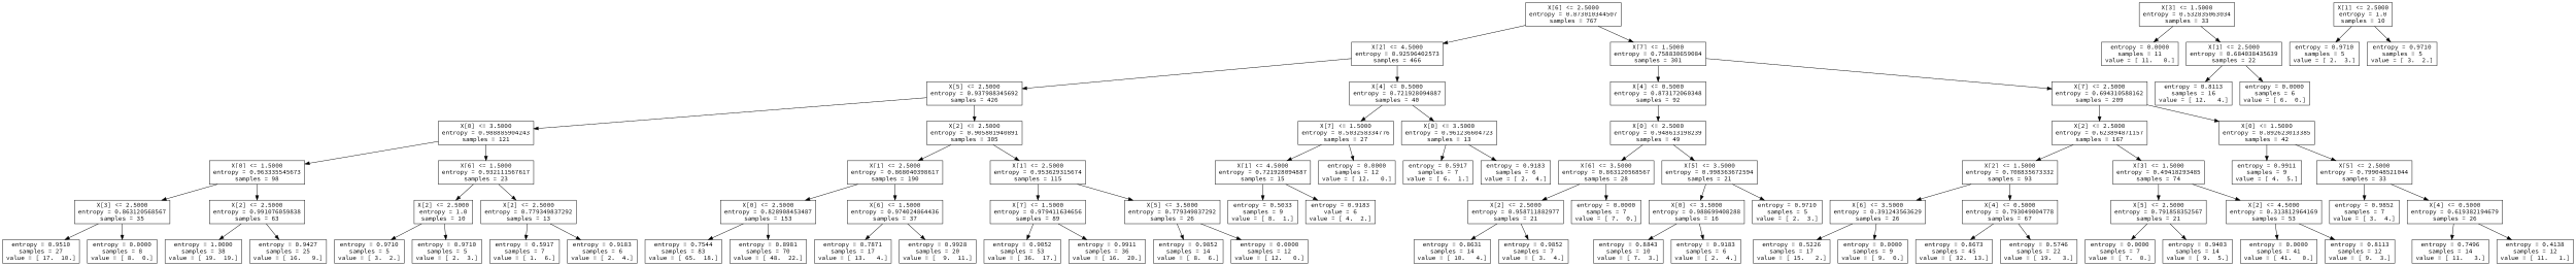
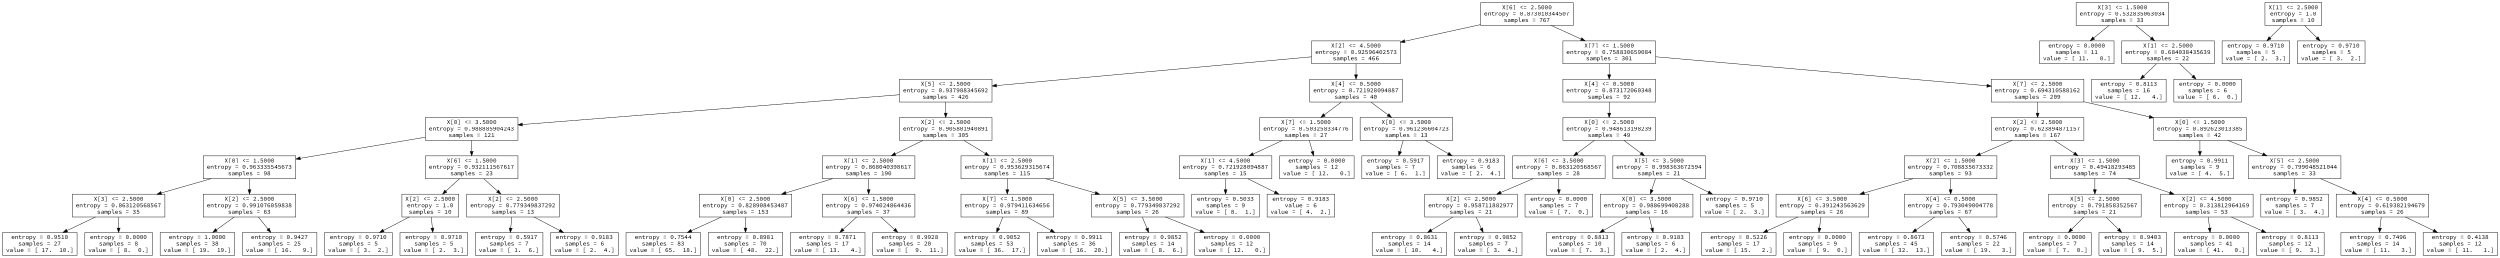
  digraph {
    fontname="Source Code Pro"
    node [fontname="Source Code Pro" shape=box]
    edge [fontname="Source Code Pro"]
    n1 [label="X[6] <= 2.5000\nentropy = 0.873010344507\nsamples = 767"]
    n2 [label="X[2] <= 4.5000\nentropy = 0.92596402573\nsamples = 466"]
    n3 [label="X[7] <= 1.5000\nentropy = 0.758830659084\nsamples = 301"]
    n4 [label="X[5] <= 2.5000\nentropy = 0.937988345692\nsamples = 426"]
    n5 [label="X[4] <= 0.5000\nentropy = 0.721928094887\nsamples = 40"]
    n6 [label="X[4] <= 0.5000\nentropy = 0.873172060348\nsamples = 92"]
    n7 [label="X[7] <= 2.5000\nentropy = 0.694310588162\nsamples = 209"]
    n8 [label="X[0] <= 3.5000\nentropy = 0.988885904243\nsamples = 121"]
    n9 [label="X[2] <= 2.5000\nentropy = 0.905801940891\nsamples = 305"]
    n10 [label="X[7] <= 1.5000\nentropy = 0.503258334776\nsamples = 27"]
    n11 [label="X[0] <= 3.5000\nentropy = 0.961236604723\nsamples = 13"]
    n12 [label="X[0] <= 1.5000\nentropy = 0.963335545673\nsamples = 98"]
    n13 [label="X[6] <= 1.5000\nentropy = 0.932111567617\nsamples = 23"]
    n14 [label="X[1] <= 2.5000\nentropy = 0.868040398617\nsamples = 190"]
    n15 [label="X[1] <= 2.5000\nentropy = 0.953629315674\nsamples = 115"]
    n16 [label="X[3] <= 2.5000\nentropy = 0.863120568567\nsamples = 35"]
    n17 [label="X[2] <= 2.5000\nentropy = 0.991076059838\nsamples = 63"]
    n18 [label="X[2] <= 2.5000\nentropy = 1.0\nsamples = 10"]
    n19 [label="X[2] <= 2.5000\nentropy = 0.779349837292\nsamples = 13"]
    n20 [label="entropy = 0.9510\nsamples = 27\nvalue = [ 17.  10.]"]
    n21 [label="entropy = 0.0000\nsamples = 8\nvalue = [ 8.  0.]"]
    n22 [label="entropy = 1.0000\nsamples = 38\nvalue = [ 19.  19.]"]
    n23 [label="entropy = 0.9427\nsamples = 25\nvalue = [ 16.   9.]"]
    n24 [label="entropy = 0.9710\nsamples = 5\nvalue = [ 3.  2.]"]
    n25 [label="entropy = 0.9710\nsamples = 5\nvalue = [ 2.  3.]"]
    n26 [label="entropy = 0.5917\nsamples = 7\nvalue = [ 1.  6.]"]
    n27 [label="entropy = 0.9183\nsamples = 6\nvalue = [ 2.  4.]"]
    n28 [label="X[0] <= 2.5000\nentropy = 0.828908453487\nsamples = 153"]
    n29 [label="X[6] <= 1.5000\nentropy = 0.974024864436\nsamples = 37"]
    n30 [label="X[7] <= 1.5000\nentropy = 0.979411634656\nsamples = 89"]
    n31 [label="X[5] <= 3.5000\nentropy = 0.779349837292\nsamples = 26"]
    n32 [label="entropy = 0.7544\nsamples = 83\nvalue = [ 65.  18.]"]
    n33 [label="entropy = 0.8981\nsamples = 70\nvalue = [ 48.  22.]"]
    n34 [label="entropy = 0.7871\nsamples = 17\nvalue = [ 13.   4.]"]
    n35 [label="entropy = 0.9928\nsamples = 20\nvalue = [  9.  11.]"]
    n36 [label="entropy = 0.9052\nsamples = 53\nvalue = [ 36.  17.]"]
    n37 [label="entropy = 0.9911\nsamples = 36\nvalue = [ 16.  20.]"]
    n38 [label="entropy = 0.9852\nsamples = 14\nvalue = [ 8.  6.]"]
    n39 [label="entropy = 0.0000\nsamples = 12\nvalue = [ 12.   0.]"]
    n40 [label="X[1] <= 4.5000\nentropy = 0.721928094887\nsamples = 15"]
    n41 [label="entropy = 0.0000\nsamples = 12\nvalue = [ 12.   0.]"]
    n42 [label="entropy = 0.5917\nsamples = 7\nvalue = [ 6.  1.]"]
    n43 [label="entropy = 0.9183\nsamples = 6\nvalue = [ 2.  4.]"]
    n44 [label="entropy = 0.5033\nsamples = 9\nvalue = [ 8.  1.]"]
    n45 [label="entropy = 0.9183\nvalue = 6\nvalue = [ 4.  2.]"]
    n46 [label="X[0] <= 2.5000\nentropy = 0.948613198239\nsamples = 49"]
    n47 [label="X[2] <= 2.5000\nentropy = 0.623894871157\nsamples = 167"]
    n48 [label="X[0] <= 1.5000\nentropy = 0.892623013385\nsamples = 42"]
    n49 [label="X[6] <= 3.5000\nentropy = 0.863120568567\nsamples = 28"]
    n50 [label="X[5] <= 3.5000\nentropy = 0.998363672594\nsamples = 21"]
    n51 [label="X[2] <= 2.5000\nentropy = 0.958711882977\nsamples = 21"]
    n52 [label="entropy = 0.0000\nsamples = 7\nvalue = [ 7.  0.]"]
    n53 [label="X[0] <= 3.5000\nentropy = 0.988699408288\nsamples = 16"]
    n54 [label="entropy = 0.9710\nsamples = 5\nvalue = [ 2.  3.]"]
    n55 [label="entropy = 0.8631\nsamples = 14\nvalue = [ 10.   4.]"]
    n56 [label="entropy = 0.9852\nsamples = 7\nvalue = [ 3.  4.]"]
-   n57 [label="entropy = 0.8843\nsamples = 10\nvalue = [ 7.  3.]"]
+   n57 [label="entropy = 0.8813\nsamples = 10\nvalue = [ 7.  3.]"]
    n58 [label="entropy = 0.9183\nsamples = 6\nvalue = [ 2.  4.]"]
    n59 [label="X[3] <= 1.5000\nentropy = 0.532835063034\nsamples = 33"]
    n60 [label="entropy = 0.0000\nsamples = 11\nvalue = [ 11.   0.]"]
    n61 [label="X[1] <= 2.5000\nentropy = 0.684038435639\nsamples = 22"]
    n62 [label="X[1] <= 2.5000\nentropy = 1.0\nsamples = 10"]
    n63 [label="entropy = 0.9710\nsamples = 5\nvalue = [ 2.  3.]"]
    n64 [label="entropy = 0.9710\nsamples = 5\nvalue = [ 3.  2.]"]
    n65 [label="entropy = 0.8113\nsamples = 16\nvalue = [ 12.   4.]"]
    n66 [label="entropy = 0.0000\nsamples = 6\nvalue = [ 6.  0.]"]
    n67 [label="X[2] <= 1.5000\nentropy = 0.708835673332\nsamples = 93"]
    n68 [label="X[3] <= 1.5000\nentropy = 0.49418293485\nsamples = 74"]
    n69 [label="entropy = 0.9911\nsamples = 9\nvalue = [ 4.  5.]"]
    n70 [label="X[5] <= 2.5000\nentropy = 0.799048521044\nsamples = 33"]
    n71 [label="X[6] <= 3.5000\nentropy = 0.391243563629\nsamples = 26"]
    n72 [label="X[4] <= 0.5000\nentropy = 0.793049004778\nsamples = 67"]
    n73 [label="X[5] <= 2.5000\nentropy = 0.791858352567\nsamples = 21"]
    n74 [label="X[2] <= 4.5000\nentropy = 0.313812964169\nsamples = 53"]
    n75 [label="entropy = 0.5226\nsamples = 17\nvalue = [ 15.   2.]"]
    n76 [label="entropy = 0.0000\nsamples = 9\nvalue = [ 9.  0.]"]
    n77 [label="entropy = 0.8673\nsamples = 45\nvalue = [ 32.  13.]"]
    n78 [label="entropy = 0.5746\nsamples = 22\nvalue = [ 19.   3.]"]
    n79 [label="entropy = 0.0000\nsamples = 7\nvalue = [ 7.  0.]"]
    n80 [label="entropy = 0.9403\nsamples = 14\nvalue = [ 9.  5.]"]
    n81 [label="entropy = 0.0000\nsamples = 41\nvalue = [ 41.   0.]"]
    n82 [label="entropy = 0.8113\nsamples = 12\nvalue = [ 9.  3.]"]
    n83 [label="entropy = 0.9852\nsamples = 7\nvalue = [ 3.  4.]"]
    n84 [label="X[4] <= 0.5000\nentropy = 0.619382194679\nsamples = 26"]
    n85 [label="entropy = 0.7496\nsamples = 14\nvalue = [ 11.   3.]"]
    n86 [label="entropy = 0.4138\nsamples = 12\nvalue = [ 11.   1.]"]
    n1 -> n2
    n1 -> n3
    n2 -> n4
    n2 -> n5
    n3 -> n6
    n3 -> n7
    n4 -> n8
    n4 -> n9
    n5 -> n10
    n5 -> n11
    n6 -> n46
    n7 -> n47
    n7 -> n48
    n8 -> n12
    n8 -> n13
    n9 -> n14
    n9 -> n15
    n10 -> n40
    n10 -> n41
    n11 -> n42
    n11 -> n43
    n12 -> n16
    n12 -> n17
    n13 -> n18
    n13 -> n19
    n14 -> n28
    n14 -> n29
    n15 -> n30
    n15 -> n31
    n16 -> n20
    n16 -> n21
    n17 -> n22
    n17 -> n23
    n18 -> n24
    n18 -> n25
    n19 -> n26
    n19 -> n27
    n28 -> n32
    n28 -> n33
    n29 -> n34
    n29 -> n35
    n30 -> n36
    n30 -> n37
    n31 -> n38
    n31 -> n39
    n40 -> n44
    n40 -> n45
    n46 -> n49
    n46 -> n50
    n47 -> n67
    n47 -> n68
    n48 -> n69
    n48 -> n70
    n49 -> n51
    n49 -> n52
    n50 -> n53
    n50 -> n54
    n51 -> n55
    n51 -> n56
    n53 -> n57
    n53 -> n58
    n59 -> n60
    n59 -> n61
    n61 -> n65
    n61 -> n66
    n62 -> n63
    n62 -> n64
    n67 -> n71
    n67 -> n72
    n68 -> n73
    n68 -> n74
    n70 -> n83
    n70 -> n84
    n71 -> n75
    n71 -> n76
    n72 -> n77
    n72 -> n78
    n73 -> n79
    n73 -> n80
    n74 -> n81
    n74 -> n82
    n84 -> n85
    n84 -> n86
  }
